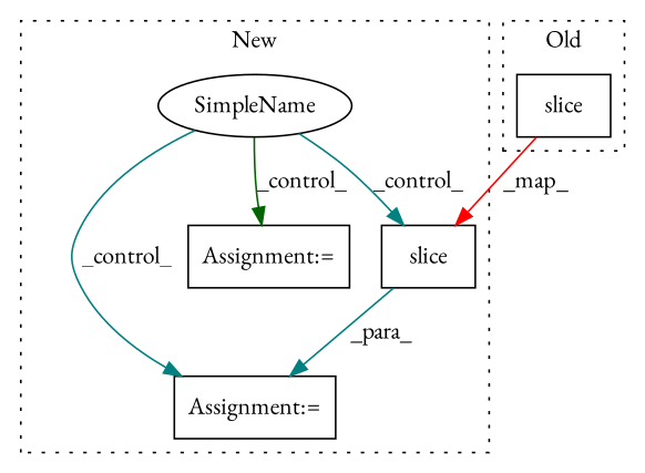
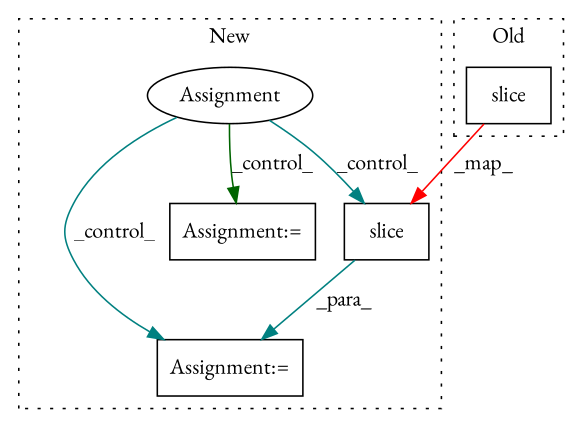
  digraph {
    fontname="EB Garamond"
    node [a=32 l="6,1" shape=box fontname="EB Garamond"]
    edge [color=teal fontname="EB Garamond"]
    n1 [label=slice s="10301,10319"]
    n2 [a=7 l=1 label="Assignment:=" s=10300]
-   n3 [a=42 label=SimpleName shape=ellipse l=""]
+   n3 [a=42 label=Assignment shape=ellipse l=""]
    n4 [a=7 l=1 label="Assignment:=" s=10341]
    n5 [label=slice s="10253,10271"]
    subgraph cluster_1 {
      label=New
      style=dotted
      n1
      n2
      n3
      n4
    }
    subgraph cluster_2 {
      label=Old
      style=dotted
      n5
    }
    n1 -> n2 [label=_para_]
    n3 -> n1 [label=_control_]
    n3 -> n2 [label=_control_]
    n3 -> n4 [label=_control_ color=darkgreen]
    n5 -> n1 [label=_map_ color=red]
  }
